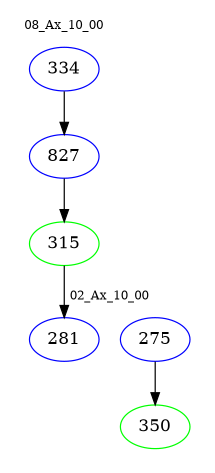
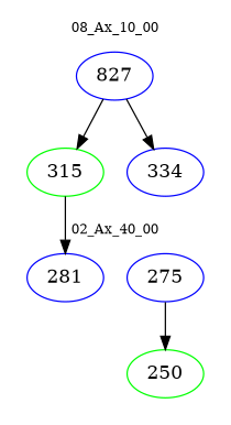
  digraph {
    node [color=blue]
    edge [color=black]
    n1 [label=275]
-   n2 [color=green label=350]
+   n2 [color=green label=250]
    n3 [label=281]
    n4 [label=827]
    n5 [color=green label=315]
    n6 [label=334]
    subgraph cluster_1 {
      color=white
      fontsize=10
-     label="02_Ax_10_00"
+     label="02_Ax_40_00"
      n1
      n2
      n3
    }
    subgraph cluster_2 {
      color=white
      fontsize=10
      label="08_Ax_10_00"
      n4
      n5
      n6
    }
    n1 -> n2
    n4 -> n5
-   n6 -> n4
+   n4 -> n6
    n5 -> n3
  }
